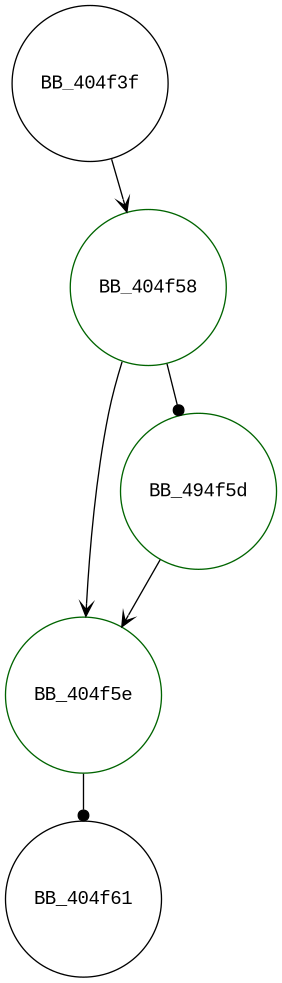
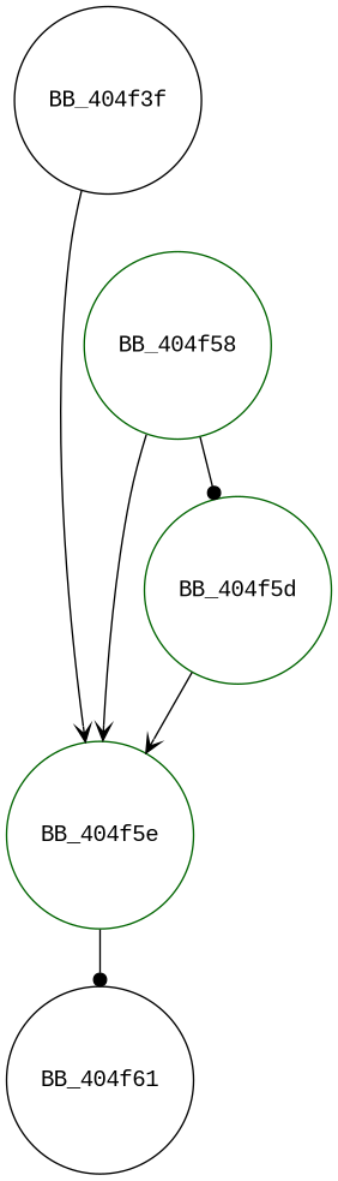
  digraph {
    fontname="Liberation Mono"
    node [color=darkgreen fontname="Liberation Mono" shape=circle]
    edge [arrowhead=vee fontname="Liberation Mono"]
    BB_404f3f [color=black]
    BB_404f5e
    n3 [color=black label=BB_404f61]
    BB_404f58
-   BB_404f5d [label=BB_494f5d]
-   BB_404f3f -> BB_404f58
+   BB_404f5d
+   BB_404f3f -> BB_404f5e
    BB_404f5e -> n3 [arrowhead=dot]
    BB_404f58 -> BB_404f5e
    BB_404f58 -> BB_404f5d [arrowhead=dot]
    BB_404f5d -> BB_404f5e
  }
